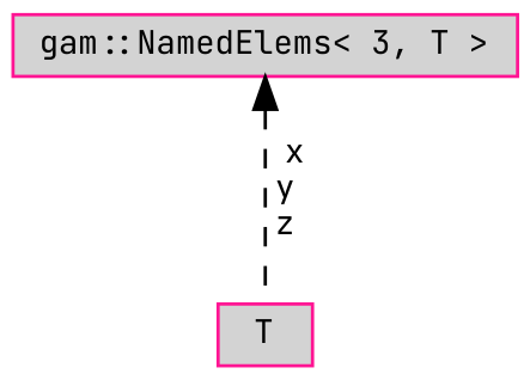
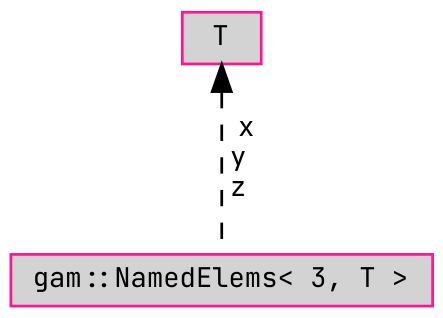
  digraph {
    fontname="JetBrains Mono"
    node [color=deeppink fillcolor=lightgrey fontname="JetBrains Mono" fontsize=10 shape=record style=filled]
    n1 [fontcolor=black height=0.2 label="gam::NamedElems\< 3, T \>" width=0.4]
    n2 [height=0.2 label=T width=0.4]
-   n1 -> n2 [color=black dir=back fontname="JetBrains Mono" fontsize=10 label=" x\ny\nz" labelfontname="FreeSans.ttf" labelfontsize=10 style=dashed]
+   n2 -> n1 [color=black dir=back fontname="JetBrains Mono" fontsize=10 label=" x\ny\nz" labelfontname="FreeSans.ttf" labelfontsize=10 style=dashed]
  }
